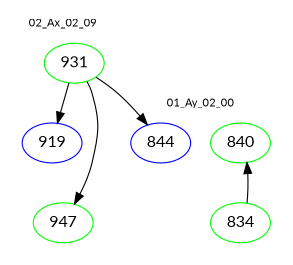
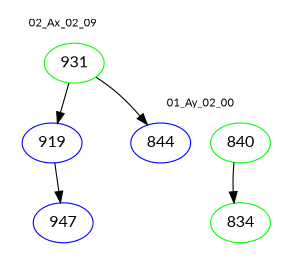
  digraph {
    fontname=Lato
    node [color=green fontname=Lato]
    edge [color=black fontname=Lato]
    n1 [label=840]
    n2 [label=834]
    n3 [color=blue label=844]
    n4 [label=931]
    n5 [color=blue label=919]
-   n6 [label=947]
+   n6 [color=blue label=947]
    subgraph cluster_1 {
      color=white
      fontsize=10
      label="01_Ay_02_00"
      n1
      n2
      n3
    }
    subgraph cluster_2 {
      color=white
      fontsize=10
      label="02_Ax_02_09"
      n4
      n5
      n6
    }
-   n2 -> n1
+   n1 -> n2
    n4 -> n3
    n4 -> n5
-   n4 -> n6
+   n5 -> n6
  }
